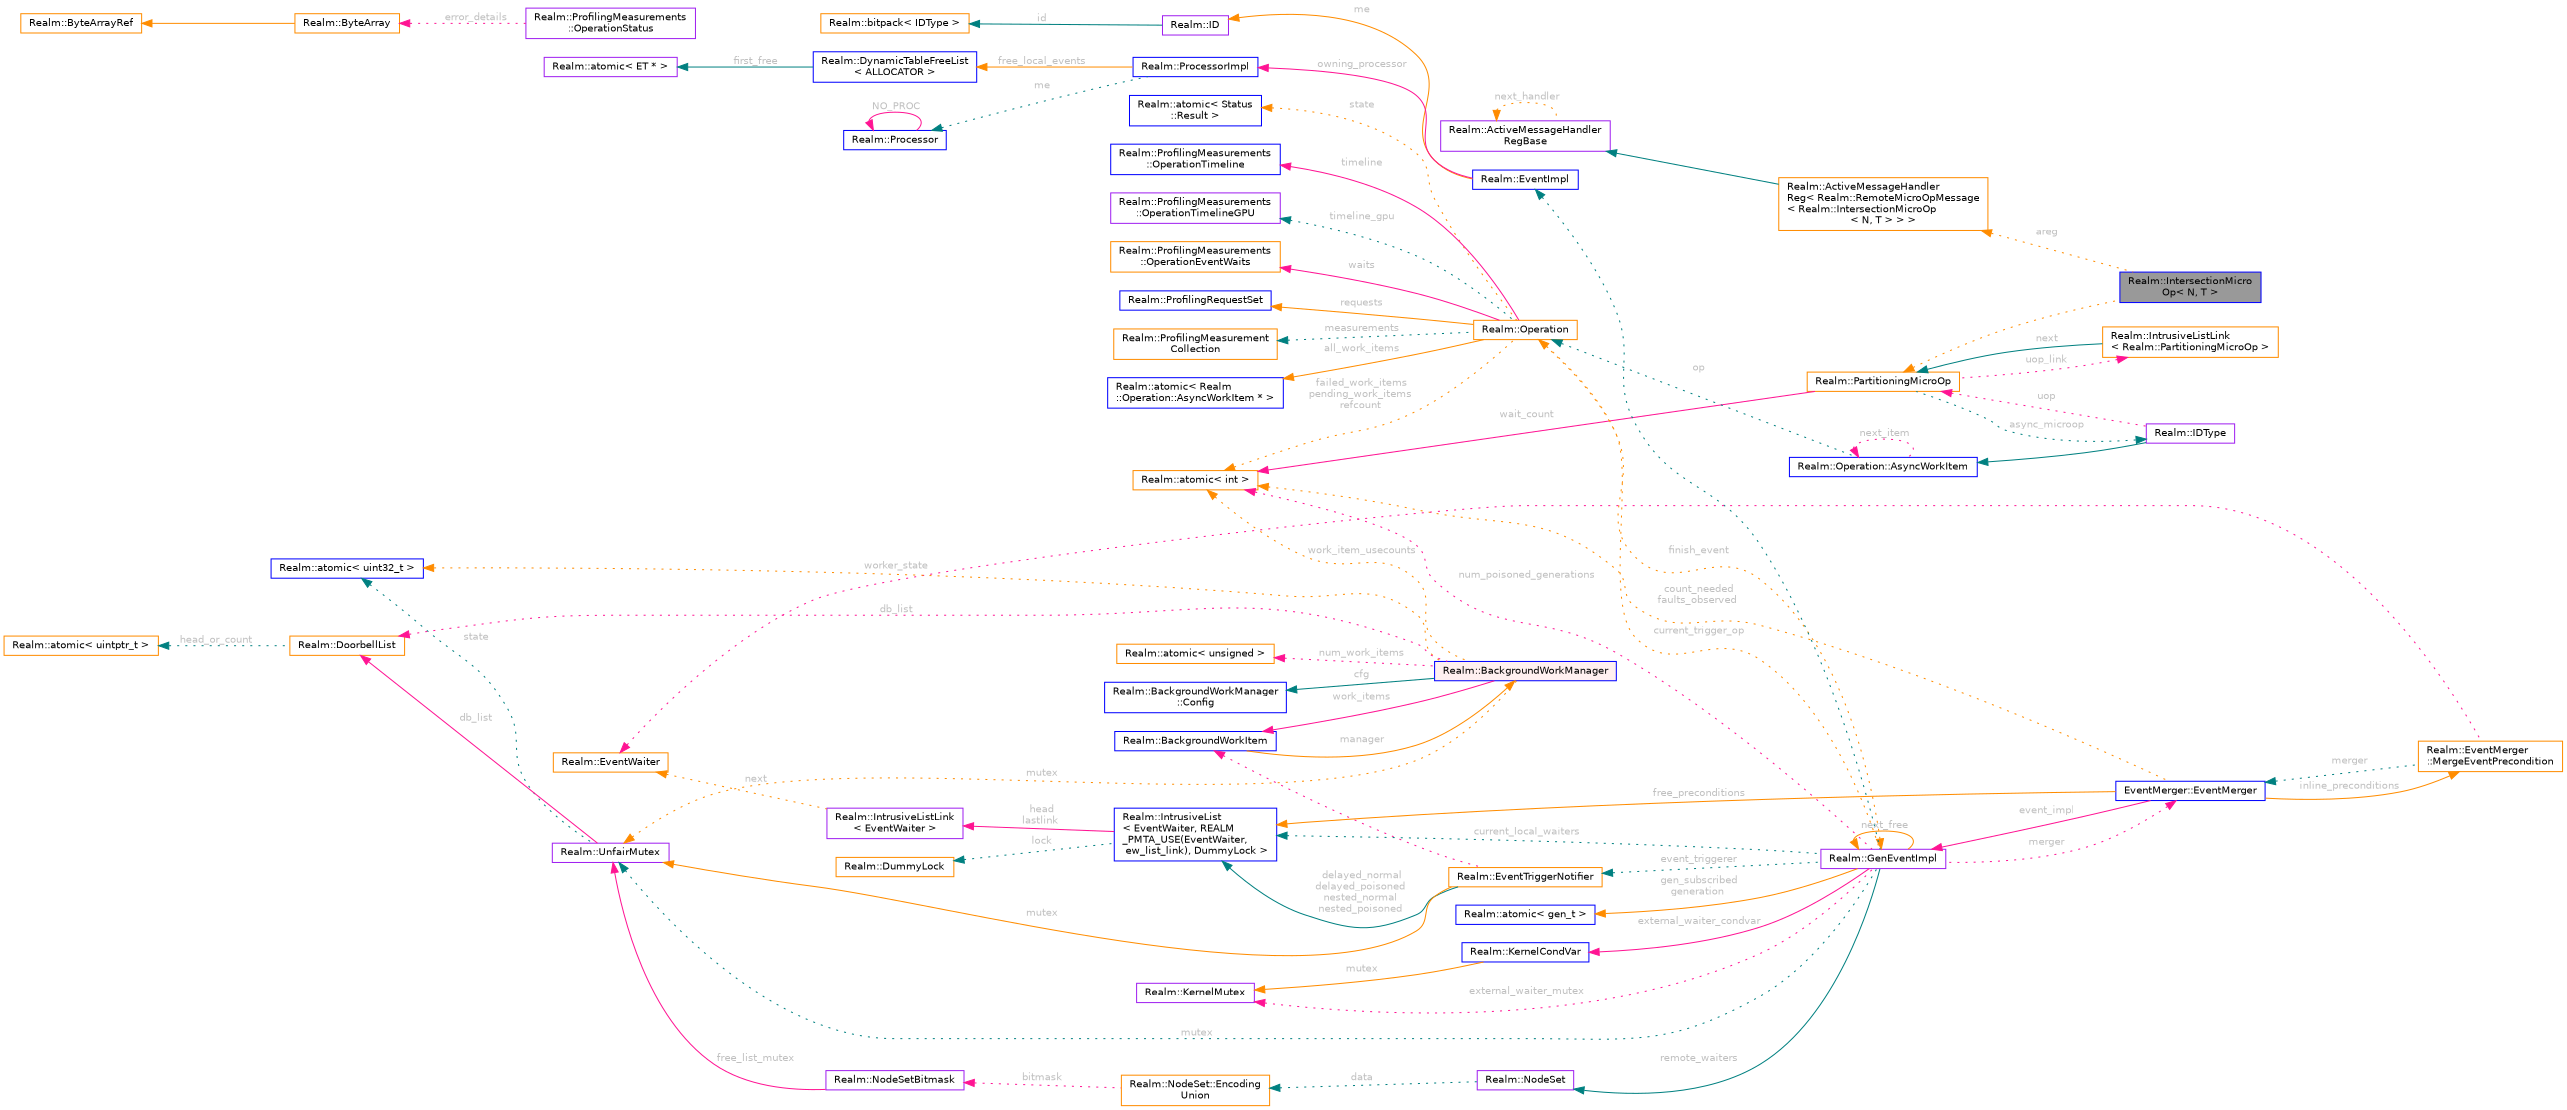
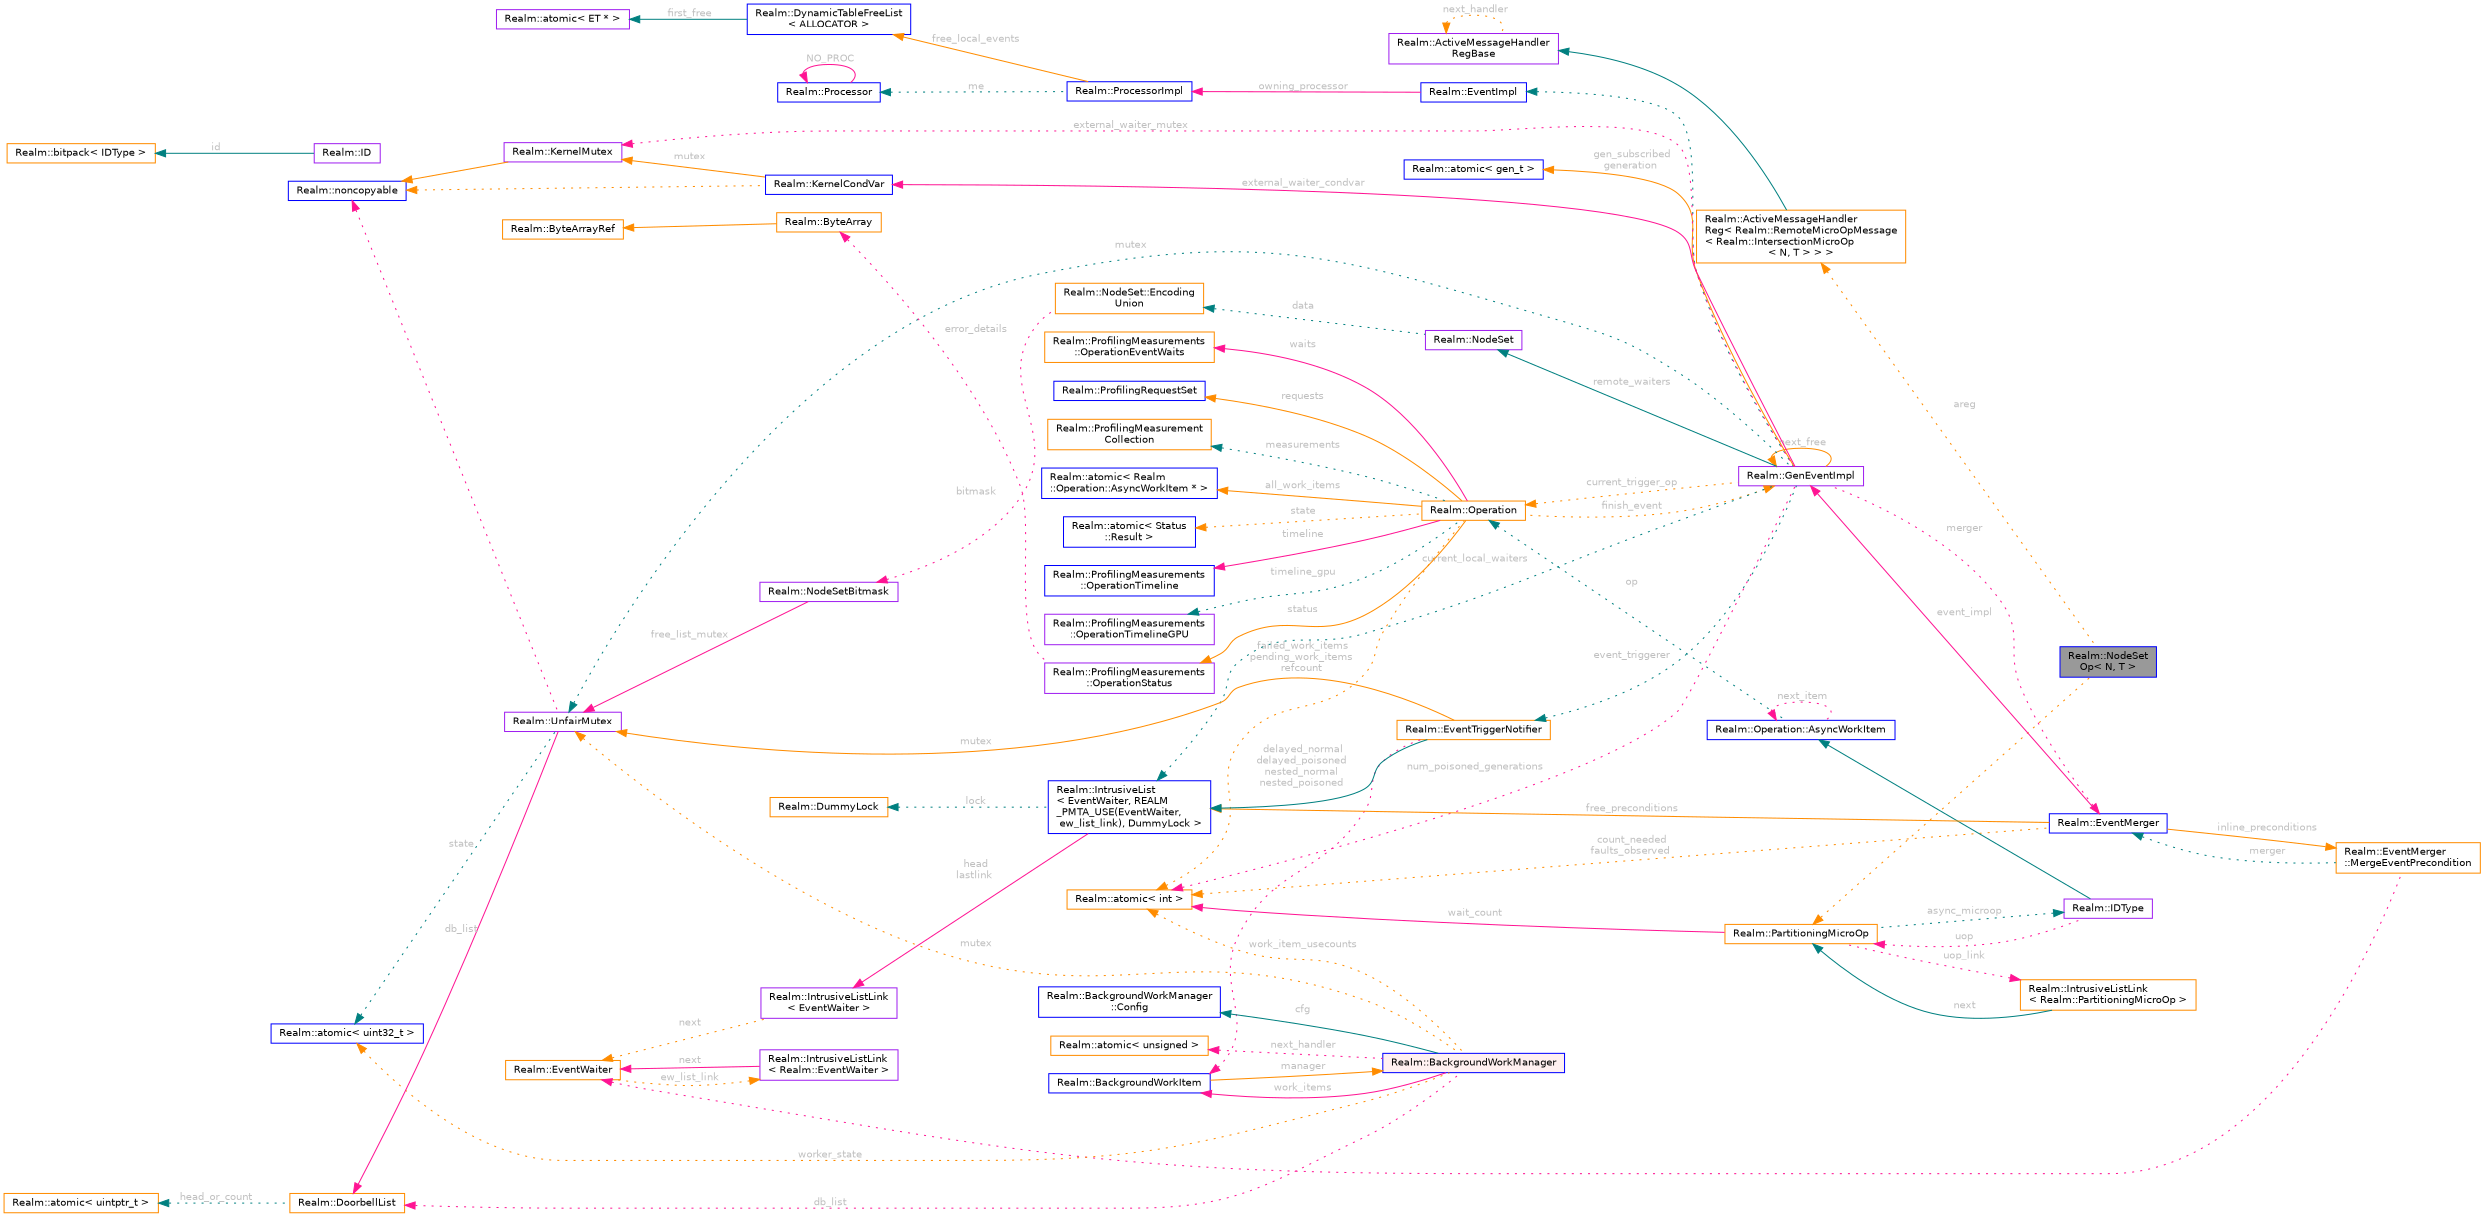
  digraph {
    rankdir=LR
    node [color=blue fillcolor=white fontname=Helvetica fontsize=10 shape=box style=filled]
    edge [color=darkorange dir=back fontname=Helvetica fontsize=10 labelfontname=Helvetica labelfontsize=10 style=dotted fontcolor=grey]
-   n1 [fillcolor=grey60 fontcolor=black height=0.2 label="Realm::IntersectionMicro\lOp\< N, T \>" width=0.4]
+   n1 [fillcolor=grey60 fontcolor=black height=0.2 label="Realm::NodeSet\lOp\< N, T \>" width=0.4]
    n2 [color=darkorange height=0.2 label="Realm::PartitioningMicroOp" width=0.4]
    n3 [color=darkorange height=0.2 label="Realm::IntrusiveListLink\l\< Realm::PartitioningMicroOp \>" width=0.4]
    n4 [color=purple height=0.2 label="Realm::IDType" width=0.4]
    n5 [color=darkorange height=0.2 label="Realm::atomic\< int \>" width=0.4]
    n6 [color=darkorange height=0.2 label="Realm::Operation" width=0.4]
    n7 [color=purple height=0.2 label="Realm::GenEventImpl" width=0.4]
-   n8 [height=0.2 label="EventMerger::EventMerger" width=0.4]
+   n8 [height=0.2 label="Realm::EventMerger" width=0.4]
    n9 [fillcolor="#FFF0F0" height=0.2 label="Realm::BackgroundWorkManager" width=0.4]
    n10 [height=0.2 label="Realm::Operation::AsyncWorkItem" width=0.4]
    n11 [color=darkorange height=0.2 label="Realm::EventMerger\l::MergeEventPrecondition" width=0.4]
    n12 [height=0.2 label="Realm::BackgroundWorkItem" width=0.4]
    n13 [height=0.2 label="Realm::EventImpl" width=0.4]
    n14 [color=purple height=0.2 label="Realm::ID" width=0.4]
    n15 [color=darkorange height=0.2 label="Realm::bitpack\< IDType \>" width=0.4]
    n16 [height=0.2 label="Realm::ProcessorImpl" width=0.4]
    n17 [height=0.2 label="Realm::DynamicTableFreeList\l\< ALLOCATOR \>" width=0.4]
    n18 [color=purple height=0.2 label="Realm::atomic\< ET * \>" width=0.4]
    n19 [height=0.2 label="Realm::Processor" width=0.4]
    n20 [height=0.2 label="Realm::atomic\< gen_t \>" width=0.4]
    n21 [color=darkorange height=0.2 label="Realm::EventWaiter" width=0.4]
+   n22 [color=purple height=0.2 label="Realm::IntrusiveListLink\l\< Realm::EventWaiter \>" width=0.4]
    n23 [color=purple height=0.2 label="Realm::IntrusiveListLink\l\< EventWaiter \>" width=0.4]
    n24 [height=0.2 label="Realm::IntrusiveList\l\< EventWaiter, REALM\l_PMTA_USE(EventWaiter,\l ew_list_link), DummyLock \>" width=0.4]
    n25 [color=darkorange height=0.2 label="Realm::EventTriggerNotifier" width=0.4]
    n26 [color=darkorange height=0.2 label="Realm::DummyLock" width=0.4]
    n27 [height=0.2 label="Realm::BackgroundWorkManager\l::Config" width=0.4]
    n28 [color=purple height=0.2 label="Realm::UnfairMutex" width=0.4]
    n29 [color=purple height=0.2 label="Realm::NodeSetBitmask" width=0.4]
    n30 [color=darkorange height=0.2 label="Realm::NodeSet::Encoding\lUnion" width=0.4]
+   n31 [height=0.2 label="Realm::noncopyable" width=0.4]
    n32 [color=purple height=0.2 label="Realm::KernelMutex" width=0.4]
    n33 [height=0.2 label="Realm::KernelCondVar" width=0.4]
    n34 [height=0.2 label="Realm::atomic\< uint32_t \>" width=0.4]
    n35 [color=darkorange height=0.2 label="Realm::DoorbellList" width=0.4]
    n36 [color=darkorange height=0.2 label="Realm::atomic\< uintptr_t \>" width=0.4]
    n37 [color=darkorange height=0.2 label="Realm::atomic\< unsigned \>" width=0.4]
    n38 [color=purple height=0.2 label="Realm::NodeSet" width=0.4]
    n39 [height=0.2 label="Realm::atomic\< Status\l::Result \>" width=0.4]
    n40 [color=purple height=0.2 label="Realm::ProfilingMeasurements\l::OperationStatus" width=0.4]
    n41 [color=darkorange height=0.2 label="Realm::ByteArray" width=0.4]
    n42 [color=darkorange height=0.2 label="Realm::ByteArrayRef" width=0.4]
    n43 [height=0.2 label="Realm::ProfilingMeasurements\l::OperationTimeline" width=0.4]
    n44 [color=purple height=0.2 label="Realm::ProfilingMeasurements\l::OperationTimelineGPU" width=0.4]
    n45 [color=darkorange height=0.2 label="Realm::ProfilingMeasurements\l::OperationEventWaits" width=0.4]
    n46 [height=0.2 label="Realm::ProfilingRequestSet" width=0.4]
    n47 [color=darkorange height=0.2 label="Realm::ProfilingMeasurement\lCollection" width=0.4]
    n48 [height=0.2 label="Realm::atomic\< Realm\l::Operation::AsyncWorkItem * \>" width=0.4]
    n49 [color=darkorange height=0.2 label="Realm::ActiveMessageHandler\lReg\< Realm::RemoteMicroOpMessage\l\< Realm::IntersectionMicroOp\l\< N, T \> \> \>" width=0.4]
    n50 [color=purple height=0.2 label="Realm::ActiveMessageHandler\lRegBase" width=0.4]
    n2 -> n1 [fontcolor=""]
    n2 -> n3 [color=teal label=" next" style=solid]
    n2 -> n4 [color=deeppink label=" uop"]
    n3 -> n2 [color=deeppink label=" uop_link"]
    n4 -> n2 [color=teal label=" async_microop"]
    n5 -> n2 [color=deeppink label=" wait_count" style=solid]
    n5 -> n6 [label=" failed_work_items\npending_work_items\nrefcount"]
    n5 -> n7 [color=deeppink label=" num_poisoned_generations"]
    n5 -> n8 [label=" count_needed\nfaults_observed"]
    n5 -> n9 [label=" work_item_usecounts"]
    n6 -> n7 [label=" current_trigger_op"]
    n6 -> n10 [color=teal label=" op"]
    n7 -> n6 [label=" finish_event"]
    n7 -> n7 [label=" next_free" style=solid]
    n7 -> n8 [color=deeppink label=" event_impl" style=solid]
    n8 -> n7 [color=deeppink label=" merger"]
    n8 -> n11 [color=teal label=" merger"]
    n9 -> n12 [label=" manager" style=solid]
    n10 -> n4 [color=teal style=solid fontcolor=""]
    n10 -> n10 [color=deeppink label=" next_item"]
    n11 -> n8 [label=" inline_preconditions" style=solid]
    n12 -> n9 [color=deeppink label=" work_items" style=solid]
    n12 -> n25 [color=deeppink fontcolor=""]
    n13 -> n7 [color=teal fontcolor=""]
-   n14 -> n13 [label=" me" style=solid]
    n15 -> n14 [color=teal label=" id" style=solid]
    n16 -> n13 [color=deeppink label=" owning_processor" style=solid]
    n17 -> n16 [label=" free_local_events" style=solid]
    n18 -> n17 [color=teal label=" first_free" style=solid]
    n19 -> n16 [color=teal label=" me"]
    n19 -> n19 [color=deeppink label=" NO_PROC" style=solid]
    n20 -> n7 [label=" gen_subscribed\ngeneration" style=solid]
    n21 -> n11 [color=deeppink fontcolor=""]
+   n21 -> n22 [color=deeppink label=" next" style=solid]
    n21 -> n23 [label=" next"]
+   n22 -> n21 [label=" ew_list_link"]
    n23 -> n24 [color=deeppink label=" head\nlastlink" style=solid]
    n24 -> n7 [color=teal label=" current_local_waiters"]
    n24 -> n8 [label=" free_preconditions" style=solid]
    n24 -> n25 [color=teal label=" delayed_normal\ndelayed_poisoned\nnested_normal\nnested_poisoned" style=solid]
    n25 -> n7 [color=teal label=" event_triggerer"]
    n26 -> n24 [color=teal label=" lock"]
    n27 -> n9 [color=teal label=" cfg" style=solid]
    n28 -> n7 [color=teal label=" mutex"]
    n28 -> n9 [label=" mutex"]
    n28 -> n25 [label=" mutex" style=solid]
    n28 -> n29 [color=deeppink label=" free_list_mutex" style=solid]
    n29 -> n30 [color=deeppink label=" bitmask"]
    n30 -> n38 [color=teal label=" data"]
+   n31 -> n28 [color=deeppink fontcolor=""]
+   n31 -> n32 [style=solid fontcolor=""]
+   n31 -> n33 [fontcolor=""]
    n32 -> n7 [color=deeppink label=" external_waiter_mutex"]
    n32 -> n33 [label=" mutex" style=solid]
    n33 -> n7 [color=deeppink label=" external_waiter_condvar" style=solid]
    n34 -> n9 [label=" worker_state"]
    n34 -> n28 [color=teal label=" state"]
    n35 -> n9 [color=deeppink label=" db_list"]
    n35 -> n28 [color=deeppink label=" db_list" style=solid]
    n36 -> n35 [color=teal label=" head_or_count"]
-   n37 -> n9 [color=deeppink label=" num_work_items"]
+   n37 -> n9 [color=deeppink label=" next_handler"]
    n38 -> n7 [color=teal label=" remote_waiters" style=solid]
    n39 -> n6 [label=" state"]
+   n40 -> n6 [label=" status" style=solid]
    n41 -> n40 [color=deeppink label=" error_details"]
    n42 -> n41 [style=solid fontcolor=""]
    n43 -> n6 [color=deeppink label=" timeline" style=solid]
    n44 -> n6 [color=teal label=" timeline_gpu"]
    n45 -> n6 [color=deeppink label=" waits" style=solid]
    n46 -> n6 [label=" requests" style=solid]
    n47 -> n6 [color=teal label=" measurements"]
    n48 -> n6 [label=" all_work_items" style=solid]
    n49 -> n1 [label=" areg"]
    n50 -> n49 [color=teal style=solid fontcolor=""]
    n50 -> n50 [label=" next_handler"]
  }
